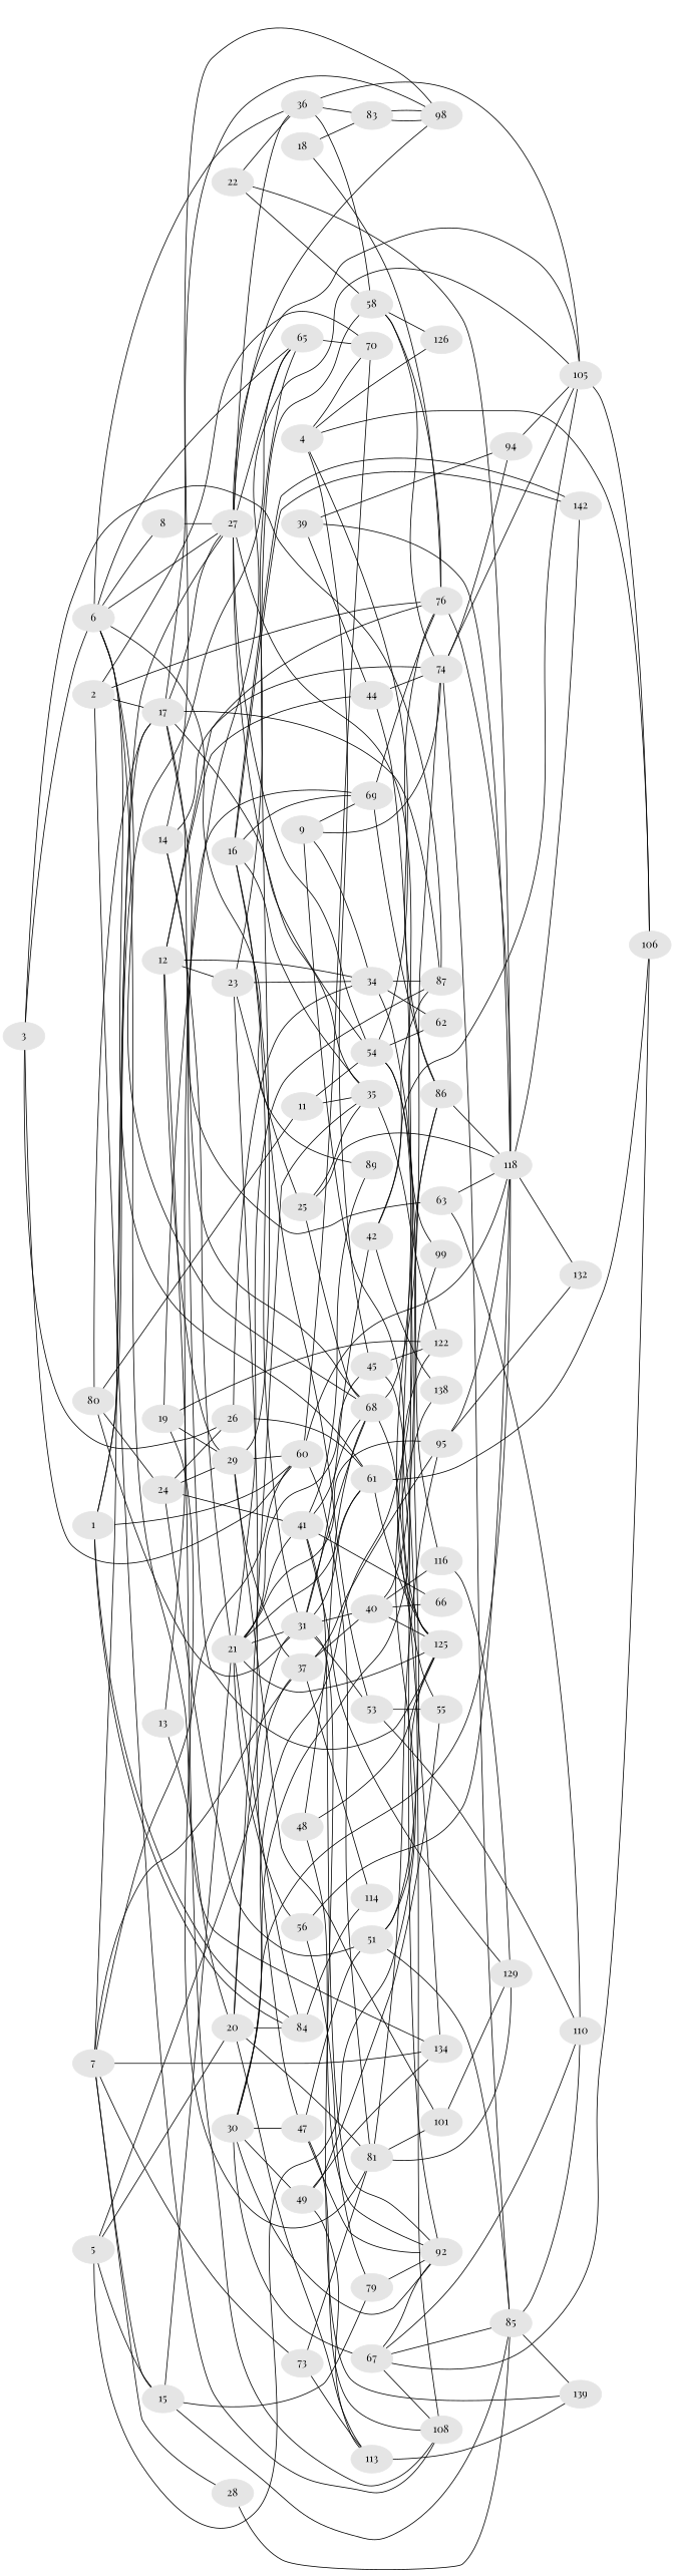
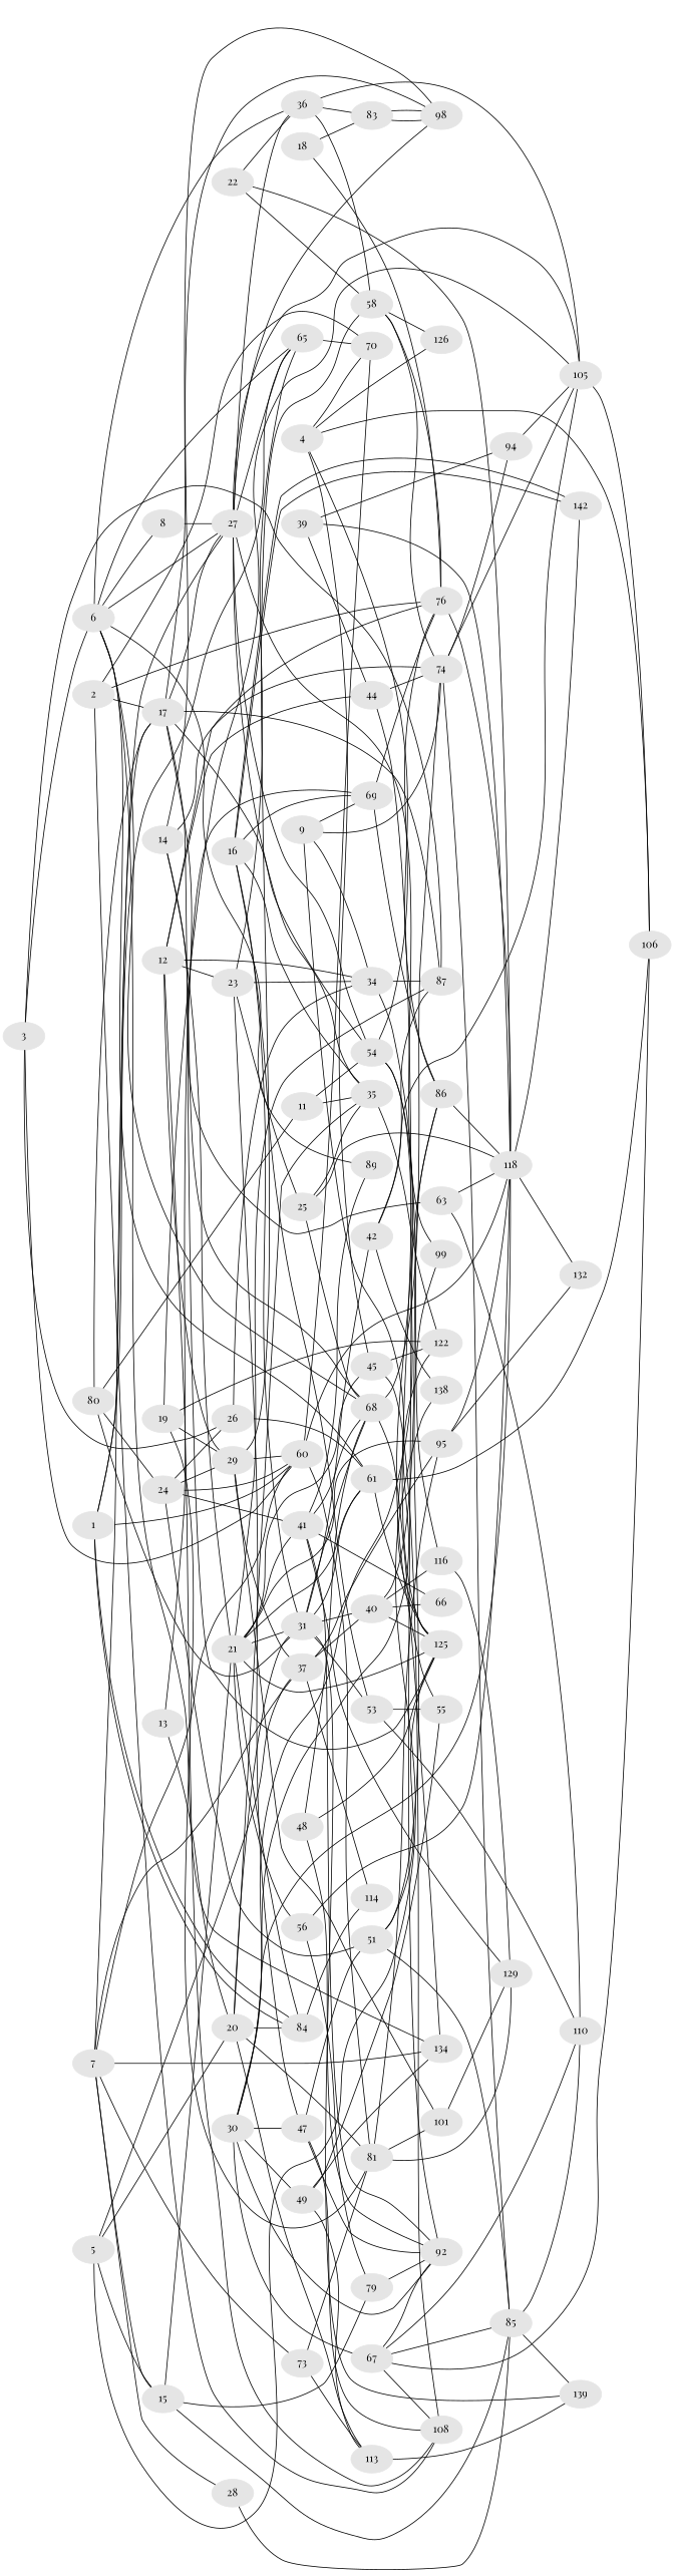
  graph {
    fontname="Playfair Display"
    rankdir=LR
    node [color=gray90 fontname="Playfair Display" style=filled]
    edge [fontname="Playfair Display"]
    17 [super="+33"]
    87 [super="+133"]
    27 [super="+71"]
    125 [super="+141"]
    54 [super="+90"]
    98 [super="+120"]
    63
    1
    60 [super="+93"]
    65 [super="+143"]
    84
    70
    81 [super="+88"]
    118 [super="+136"]
    114
    2 [super="+124"]
    76 [super="+115"]
    108 [super="+130"]
    3 [super="+103"]
    6 [super="+135"]
    26 [super="+80"]
    8
    36 [super="+97"]
    61
    68 [super="+78"]
    89
    134
    34 [super="+123"]
    4 [super="+52"]
    45
    86 [super="+119"]
    106
    126
    122
    15 [super="+131"]
    21 [super="+38"]
    79 [super="+82"]
    85 [super="+128"]
    5
    20 [super="+43"]
    37
    138
    31 [super="+77"]
    35 [super="+137"]
    113
    95 [super="+109"]
    40 [super="+107"]
    105 [super="+117"]
    99
    58 [super="+75"]
    83
    74 [super="+112"]
    7 [super="+59"]
    28
    73
    9 [super="+140"]
    69
    55 [super="+111"]
-   62
    94
    n61 [label=80]
    11
    24 [super="+72"]
    29 [super="+46"]
    41 [super="+50"]
    51
    53
    42
    139
    116
    12 [super="+64"]
    23
    44
    25 [super="+121"]
    47 [super="+91"]
    101
    92 [super="+96"]
    13
    56
    14
    110
    16 [super="+102"]
    142
    18
    19
    129
    66
    132
    22 [super="+32"]
    30 [super="+127"]
    49
    67 [super="+100"]
    39
    48
    17 -- 87
    17 -- 27
    17 -- 125
    17 -- 54
    17 -- 98
    17 -- 63
    27 -- 54
    27 -- 98
    27 -- 65 [weight=2]
    27 -- 36
    27 -- 35
    27 -- 105
    27 -- 99
    54 -- 125
    54 -- 76
-   54 -- 62
    54 -- 116
    63 -- 118
    63 -- 110
    1 -- 17
    1 -- 60
    1 -- 65
    1 -- 84
    1 -- 84
    60 -- 70
    60 -- 81
    60 -- 118
    65 -- 70
    84 -- 114
    81 -- 95
    81 -- 101
    81 -- 129
    118 -- 142
    118 -- 132
    2 -- 17
    2 -- 70
    2 -- 76
    2 -- 108
    76 -- 118
    3 -- 87
    3 -- 60
    3 -- 6
    3 -- 26
    6 -- 27
    6 -- 65
    6 -- 8
    6 -- 36
    6 -- 61
    6 -- 68
    6 -- 89
    6 -- 134
    26 -- 61
    26 -- 34
    8 -- 27
    36 -- 105
    36 -- 58
    36 -- 83
    61 -- 125
    61 -- 106
    68 -- 134
    68 -- 74
    34 -- 87
    34 -- 55
-   34 -- 62
    4 -- 70
    4 -- 45
    4 -- 86
    4 -- 106
    4 -- 126
    45 -- 108
    45 -- 122
    86 -- 118
    15 -- 21
    15 -- 79
    15 -- 85
    21 -- 87
    21 -- 125
    21 -- 84
    21 -- 61
    21 -- 45
    21 -- 31
    21 -- 95
    21 -- 41
    21 -- 56
    79 -- 92
    85 -- 139
    85 -- 110
    5 -- 15
    5 -- 20
    5 -- 37
    5 -- 138
    20 -- 84
    20 -- 81
    20 -- 31
    20 -- 35
    20 -- 113
    37 -- 114
    37 -- 95
    37 -- 40
    31 -- 61
    31 -- 68
    31 -- 40
    31 -- 53
    31 -- 42
    31 -- 139
    35 -- 122
    113 -- 139
    95 -- 118
    95 -- 132
    40 -- 125
    40 -- 86
    40 -- 116
    40 -- 66
    105 -- 106
    58 -- 76
    58 -- 126
    58 -- 74
    83 -- 98
    83 -- 98
    74 -- 85
    74 -- 105
    74 -- 94
    7 -- 27
    7 -- 60
    7 -- 134
    7 -- 15
    7 -- 37
    7 -- 28
    7 -- 73
    28 -- 85
    73 -- 81
    73 -- 113
    9 -- 125
    9 -- 34
    9 -- 74
    9 -- 69
    69 -- 76
    69 -- 86
    94 -- 105
    n61 -- 17
    n61 -- 31
    n61 -- 11
    n61 -- 24
    11 -- 54
    11 -- 35
+   24 -- 60
    24 -- 26
    24 -- 29
    24 -- 41
    24 -- 51
    29 -- 60
    29 -- 37
    29 -- 58
    29 -- 101
    41 -- 68
    41 -- 89
    41 -- 92
    41 -- 129
    41 -- 66
    51 -- 125
    51 -- 85
    51 -- 99
    53 -- 55
    53 -- 110
    42 -- 87
    42 -- 138
    42 -- 105
    116 -- 129
    12 -- 76
    12 -- 108
    12 -- 34
    12 -- 29
    12 -- 23
    12 -- 44
    23 -- 65
    23 -- 34
    23 -- 25
    23 -- 47
    44 -- 74
    44 -- 92
    25 -- 118
    25 -- 68
    25 -- 35
    47 -- 108
    47 -- 51
    47 -- 92
    101 -- 129
    13 -- 20
    13 -- 69
    56 -- 118
    56 -- 79
    14 -- 98
    14 -- 68
    14 -- 21
    14 -- 74
    16 -- 31
    16 -- 35
    16 -- 69
    16 -- 53
    16 -- 142
    16 -- 142
    18 -- 76
    18 -- 83
    19 -- 81
    19 -- 122
    19 -- 105
    19 -- 29
    22 -- 118
    22 -- 36
    22 -- 58
    30 -- 118
    30 -- 86
    30 -- 122
    30 -- 47
    30 -- 92
    30 -- 49
    30 -- 67
    49 -- 134
    49 -- 113
    49 -- 55
    67 -- 108
    67 -- 106
    67 -- 85
    67 -- 92
    67 -- 110
    39 -- 118
    39 -- 94
    39 -- 44
    48 -- 125
    48 -- 68
    48 -- 92
  }
